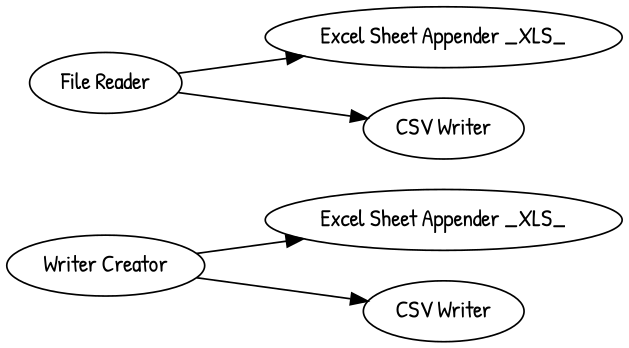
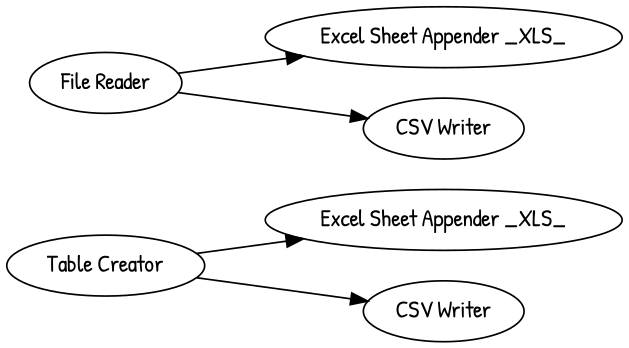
  digraph {
    rankdir=LR
    fontname="Patrick Hand"
    node [fontname="Patrick Hand"]
    edge [fontname="Patrick Hand"]
-   n1 [label="Writer Creator"]
+   n1 [label="Table Creator"]
    n2 [label="Excel Sheet Appender _XLS_"]
    n3 [label="CSV Writer"]
    n4 [label="File Reader"]
    n5 [label="Excel Sheet Appender _XLS_"]
    n6 [label="CSV Writer"]
    n1 -> n2
    n1 -> n3
    n4 -> n5
    n4 -> n6
  }
